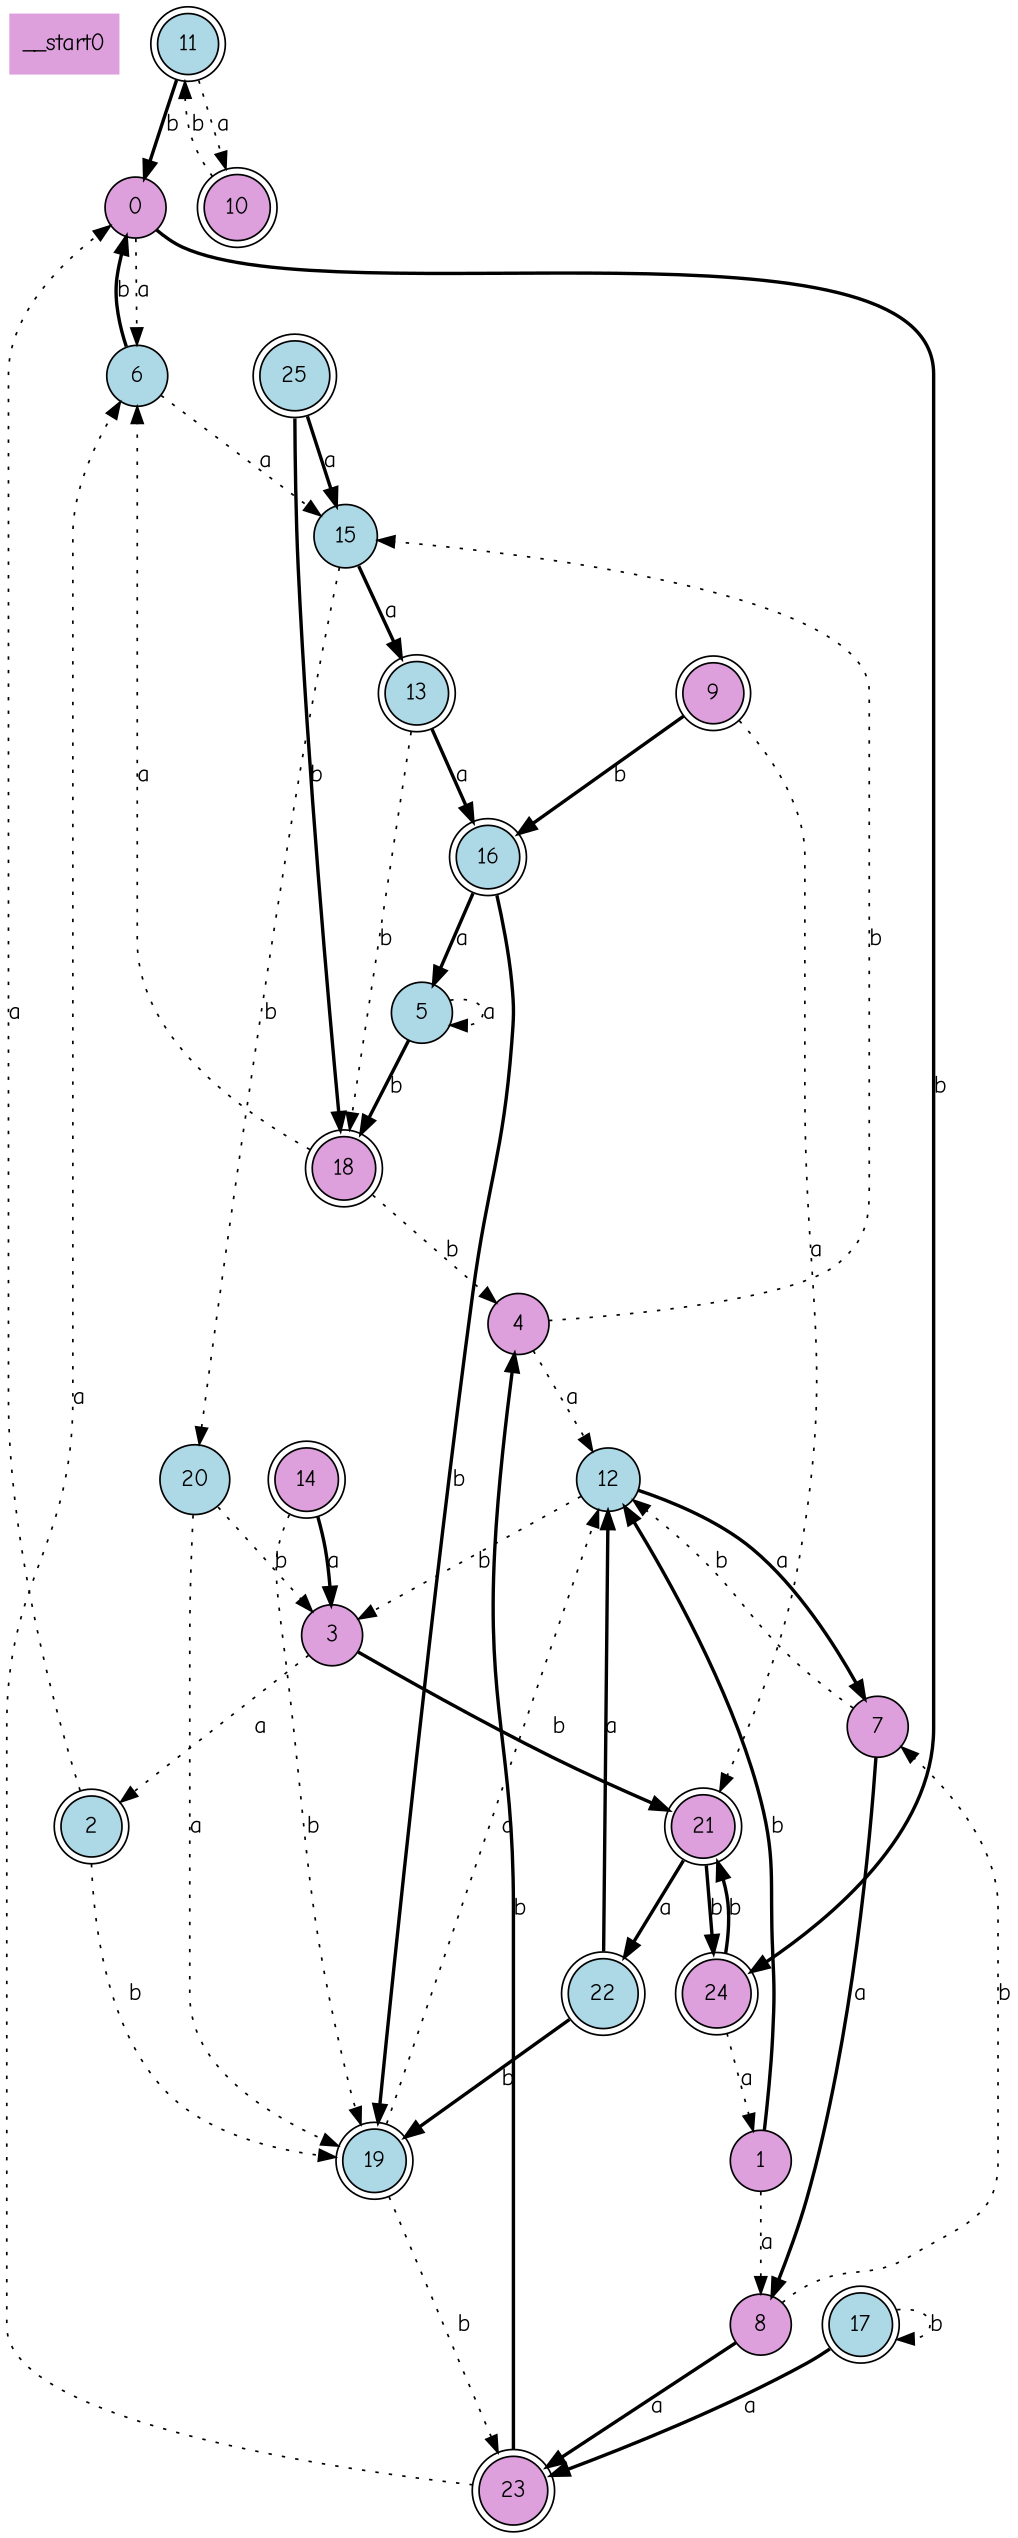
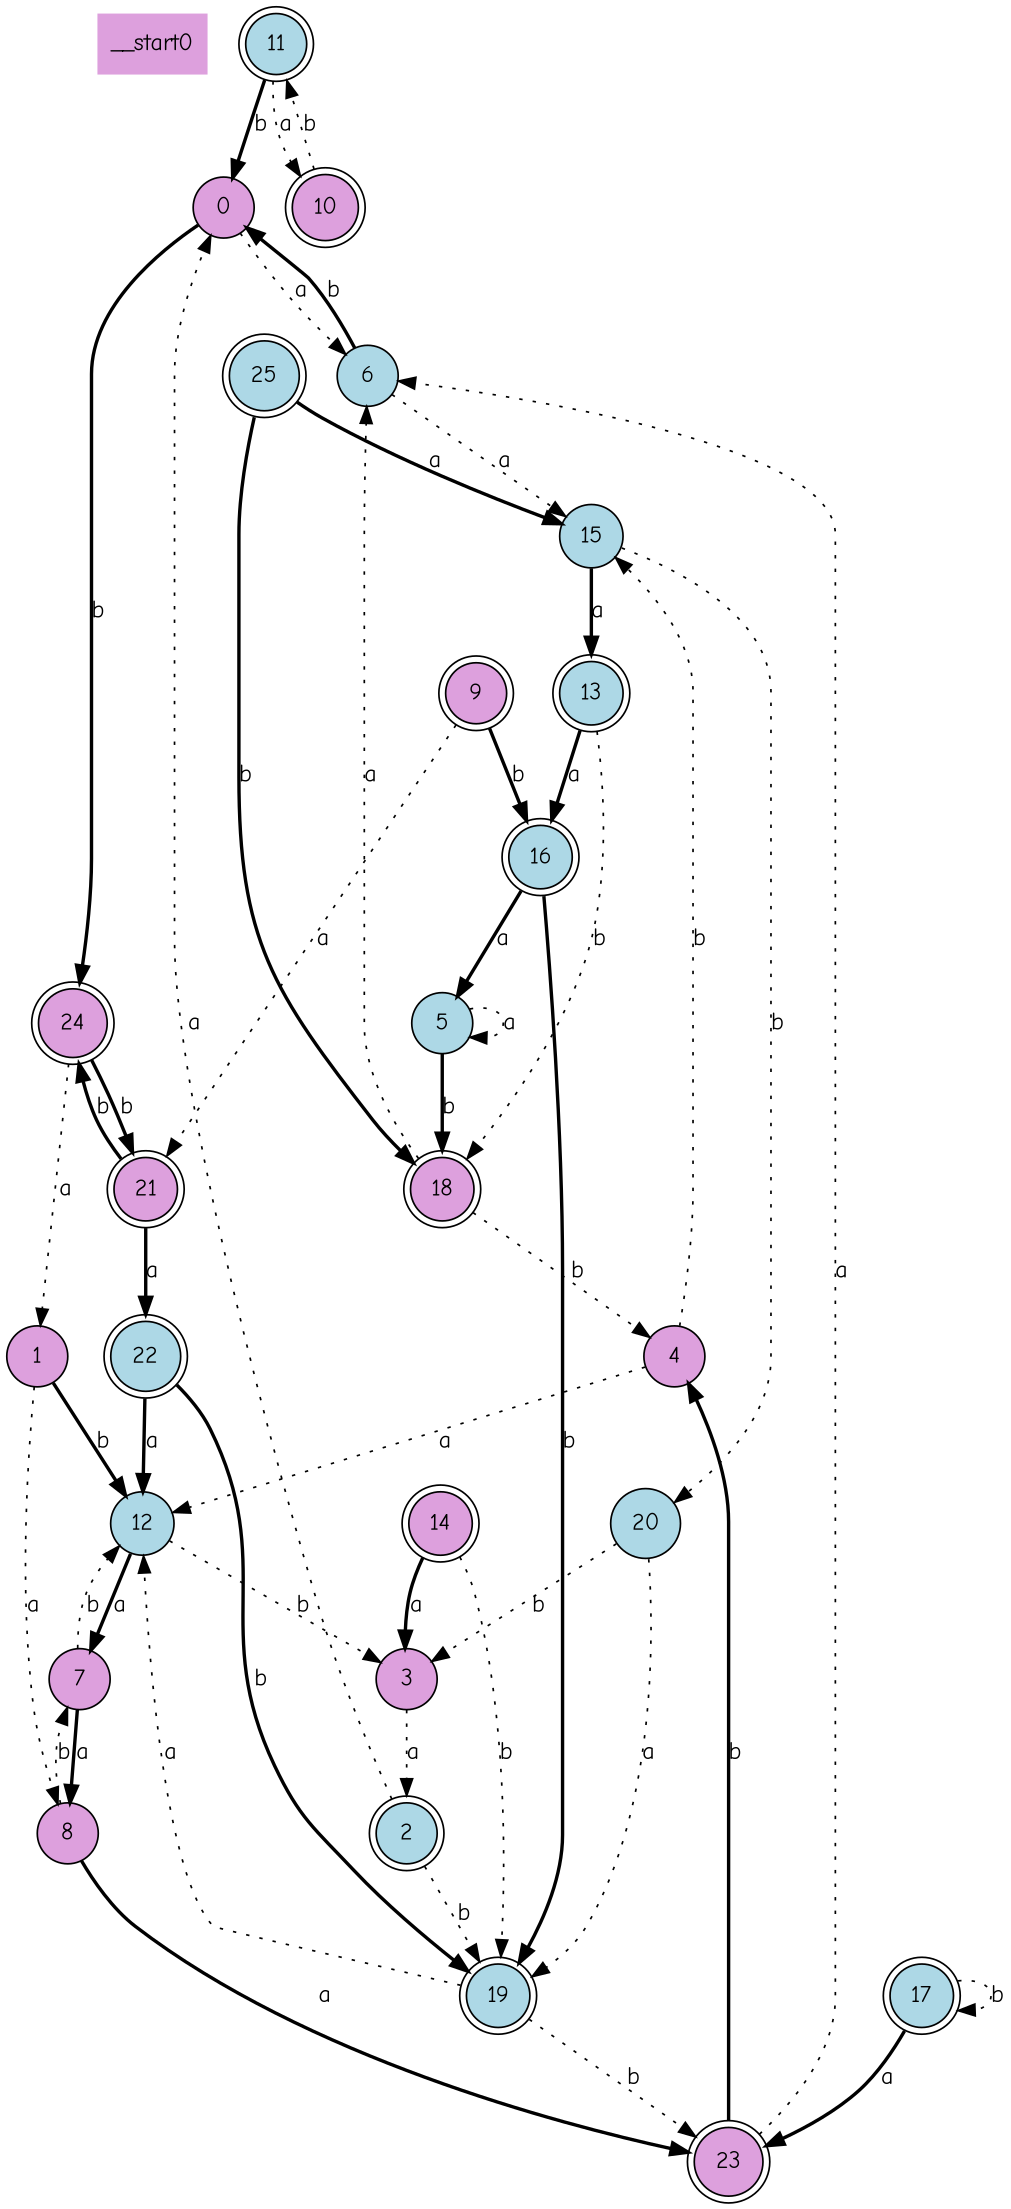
  digraph {
    fontname="Comic Neue"
    rankdir=TB
    node [fillcolor=plum fontname="Comic Neue" shape=doublecircle style="rounded,filled" color=black]
    edge [fontname="Comic Neue" style=dotted]
    __start0 [shape=none style=filled color=""]
    n2 [label=0 shape=circle style=filled]
    n3 [fillcolor=lightblue label=6 shape=circle style=filled]
    n4 [label=24]
    n5 [fillcolor=lightblue label=15 shape=circle style=filled]
    n6 [label=1 shape=circle style=filled]
    n7 [label=21]
    n8 [label=8 shape=circle style=filled]
    n9 [fillcolor=lightblue label=12 shape=circle style=filled]
    n10 [label=7 shape=circle style=filled]
    n11 [label=23]
    n12 [label=3 shape=circle style=filled]
    n13 [fillcolor=lightblue label=2]
    n14 [fillcolor=lightblue label=19]
    n15 [fillcolor=lightblue label=22]
    n16 [label=4 shape=circle style=filled]
    n17 [fillcolor=lightblue label=13]
    n18 [fillcolor=lightblue label=20 shape=circle style=filled]
    n19 [fillcolor=lightblue label=5 shape=circle style=filled]
    n20 [label=18]
    n21 [label=9]
    n22 [fillcolor=lightblue label=16]
    n23 [label=10]
    n24 [fillcolor=lightblue label=11]
    n25 [label=14]
    n26 [fillcolor=lightblue label=17]
    n27 [fillcolor=lightblue label=25]
    n2 -> n3 [label=a]
    n2 -> n4 [label=b style=bold]
    n3 -> n2 [label=b style=bold]
    n3 -> n5 [label=a]
    n4 -> n6 [label=a]
    n4 -> n7 [label=b style=bold]
    n5 -> n17 [label=a style=bold]
    n5 -> n18 [label=b]
    n6 -> n8 [label=a]
    n6 -> n9 [label=b style=bold]
    n7 -> n4 [label=b style=bold]
    n7 -> n15 [label=a style=bold]
    n8 -> n10 [label=b]
    n8 -> n11 [label=a style=bold]
    n9 -> n10 [label=a style=bold]
    n9 -> n12 [label=b]
    n10 -> n8 [label=a style=bold]
    n10 -> n9 [label=b]
    n11 -> n3 [label=a]
    n11 -> n16 [label=b style=bold]
-   n12 -> n7 [label=b style=bold]
    n12 -> n13 [label=a]
    n13 -> n2 [label=a]
    n13 -> n14 [label=b]
    n14 -> n9 [label=a]
    n14 -> n11 [label=b]
    n15 -> n9 [label=a style=bold]
    n15 -> n14 [label=b style=bold]
    n16 -> n5 [label=b]
    n16 -> n9 [label=a]
    n17 -> n20 [label=b]
    n17 -> n22 [label=a style=bold]
    n18 -> n12 [label=b]
    n18 -> n14 [label=a]
    n19 -> n19 [label=a]
    n19 -> n20 [label=b style=bold]
    n20 -> n3 [label=a]
    n20 -> n16 [label=b]
    n21 -> n7 [label=a]
    n21 -> n22 [label=b style=bold]
    n22 -> n14 [label=b style=bold]
    n22 -> n19 [label=a style=bold]
    n23 -> n24 [label=b]
    n24 -> n2 [label=b style=bold]
    n24 -> n23 [label=a]
    n25 -> n12 [label=a style=bold]
    n25 -> n14 [label=b]
    n26 -> n11 [label=a style=bold]
    n26 -> n26 [label=b]
    n27 -> n5 [label=a style=bold]
    n27 -> n20 [label=b style=bold]
  }
